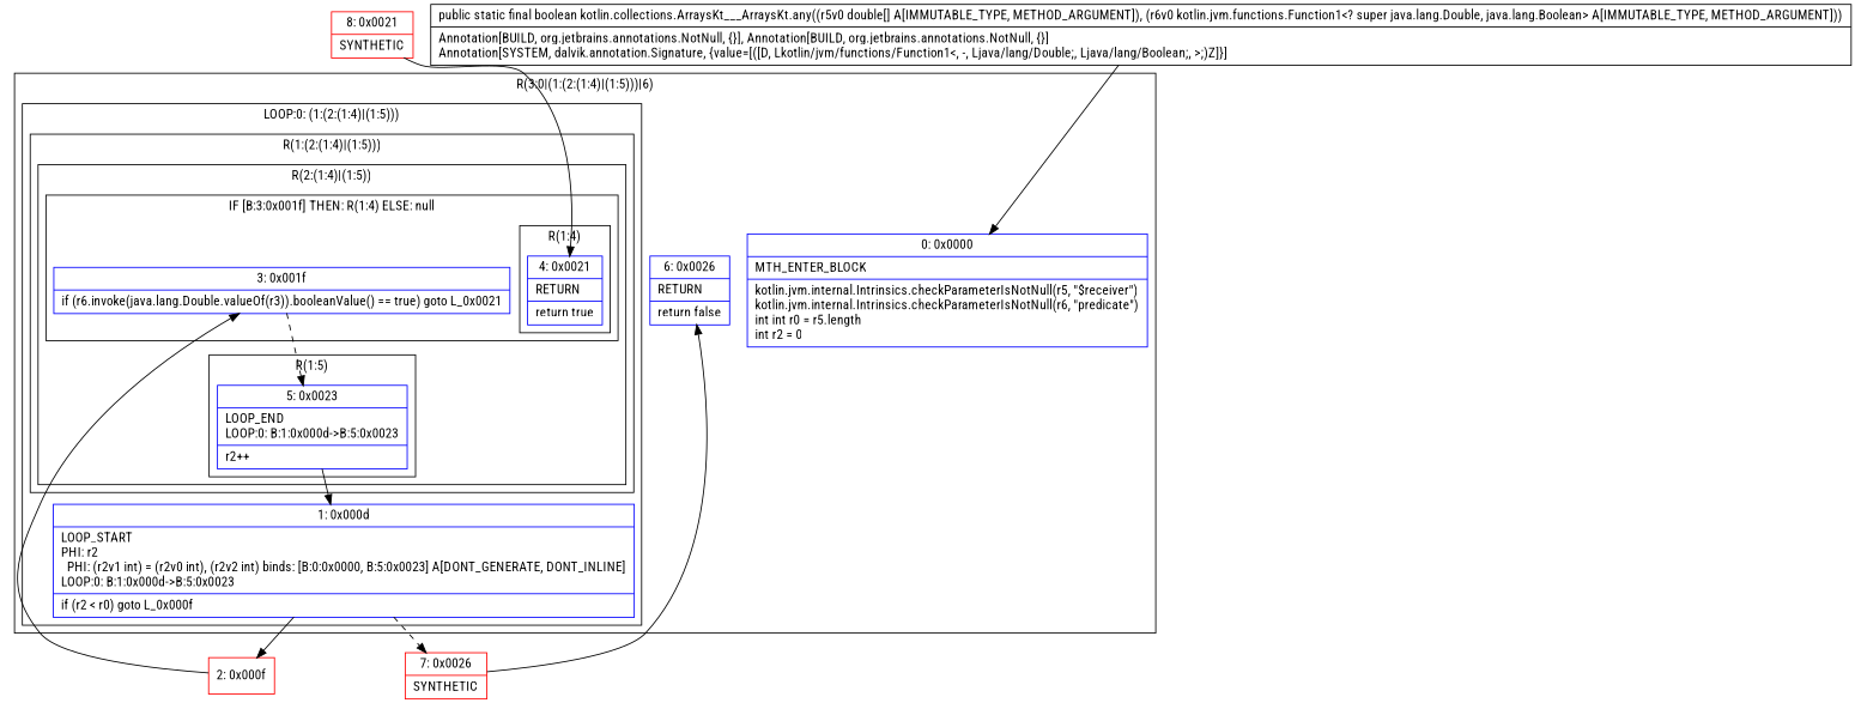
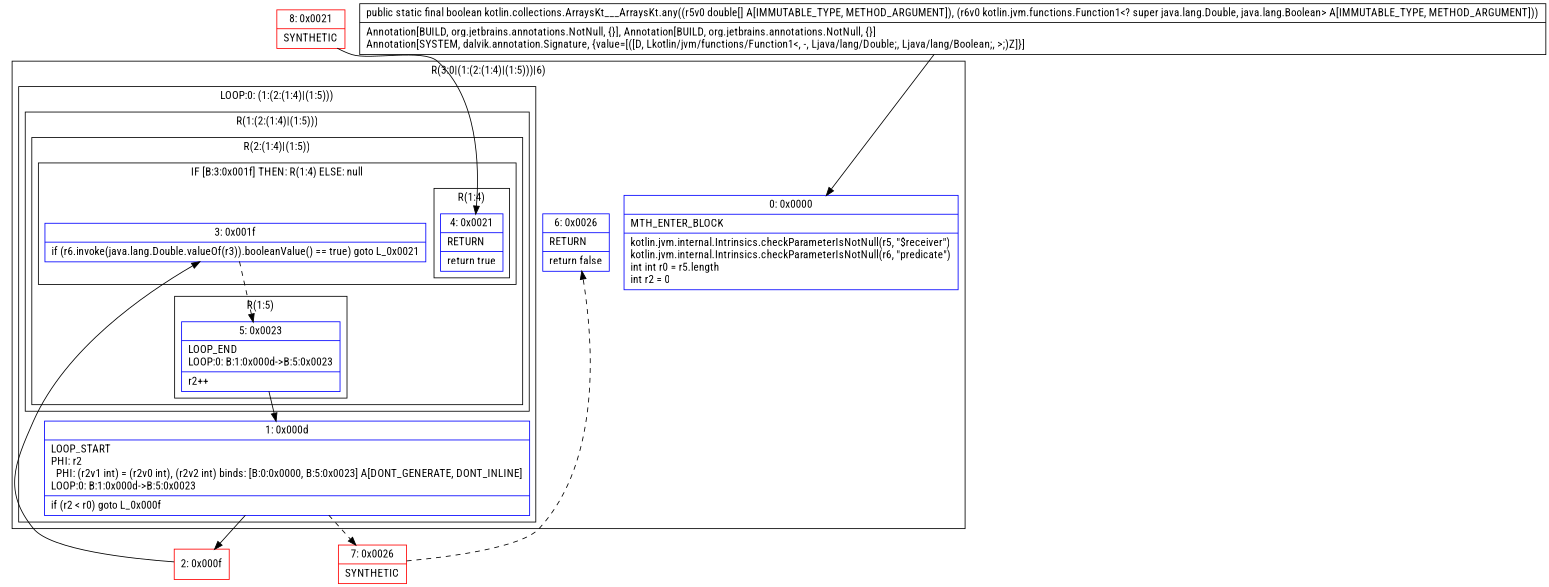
  digraph {
    fontname="Roboto Condensed"
    node [color=blue fontname="Roboto Condensed" shape=record]
    edge [fontname="Roboto Condensed"]
    n1 [label="{4\:\ 0x0021|RETURN\l|return true\l}"]
    n2 [label="{3\:\ 0x001f|if (r6.invoke(java.lang.Double.valueOf(r3)).booleanValue() == true) goto L_0x0021\l}"]
    n3 [label="{5\:\ 0x0023|LOOP_END\lLOOP:0: B:1:0x000d\-\>B:5:0x0023\l|r2++\l}"]
    n4 [label="{1\:\ 0x000d|LOOP_START\lPHI: r2 \l  PHI: (r2v1 int) = (r2v0 int), (r2v2 int) binds: [B:0:0x0000, B:5:0x0023] A[DONT_GENERATE, DONT_INLINE]\lLOOP:0: B:1:0x000d\-\>B:5:0x0023\l|if (r2 \< r0) goto L_0x000f\l}"]
    n5 [label="{0\:\ 0x0000|MTH_ENTER_BLOCK\l|kotlin.jvm.internal.Intrinsics.checkParameterIsNotNull(r5, \"$receiver\")\lkotlin.jvm.internal.Intrinsics.checkParameterIsNotNull(r6, \"predicate\")\lint int r0 = r5.length\lint r2 = 0\l}"]
    n6 [label="{6\:\ 0x0026|RETURN\l|return false\l}"]
    n7 [color=red label="{2\:\ 0x000f}"]
    n8 [color=red label="{7\:\ 0x0026|SYNTHETIC\l}"]
    n9 [color=red label="{8\:\ 0x0021|SYNTHETIC\l}"]
    n10 [label="{public static final boolean kotlin.collections.ArraysKt___ArraysKt.any((r5v0 double[] A[IMMUTABLE_TYPE, METHOD_ARGUMENT]), (r6v0 kotlin.jvm.functions.Function1\<? super java.lang.Double, java.lang.Boolean\> A[IMMUTABLE_TYPE, METHOD_ARGUMENT]))  | Annotation[BUILD, org.jetbrains.annotations.NotNull, \{\}], Annotation[BUILD, org.jetbrains.annotations.NotNull, \{\}]\lAnnotation[SYSTEM, dalvik.annotation.Signature, \{value=[([D, Lkotlin\/jvm\/functions\/Function1\<, \-, Ljava\/lang\/Double;, Ljava\/lang\/Boolean;, \>;)Z]\}]\l}" color=""]
    subgraph cluster_1 {
      label="R(3:0|(1:(2:(1:4)|(1:5)))|6)"
      n5
      n6
      subgraph cluster_2 {
        label="LOOP:0: (1:(2:(1:4)|(1:5)))"
        n4
        subgraph cluster_3 {
          label="R(1:(2:(1:4)|(1:5)))"
          subgraph cluster_4 {
            label="R(2:(1:4)|(1:5))"
            subgraph cluster_5 {
              label="IF [B:3:0x001f] THEN: R(1:4) ELSE: null"
              n2
              subgraph cluster_6 {
                label="R(1:4)"
                n1
              }
            }
            subgraph cluster_7 {
              label="R(1:5)"
              n3
            }
          }
        }
      }
    }
    n2 -> n3 [style=dashed]
    n3 -> n4
    n4 -> n7
    n4 -> n8 [style=dashed]
    n7 -> n2
-   n8 -> n6
+   n8 -> n6 [style=dashed]
    n9 -> n1
    n10 -> n5
  }
